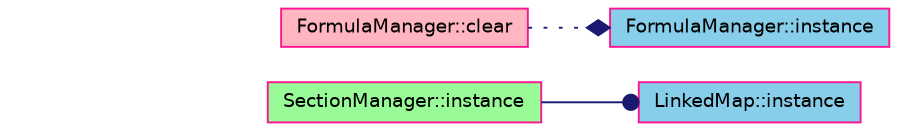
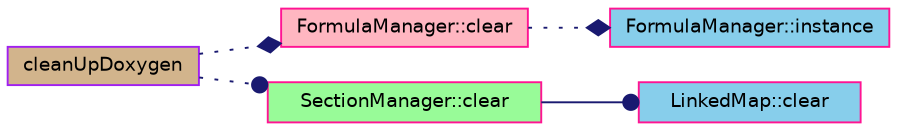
  digraph {
    rankdir=LR
    node [color=deeppink fillcolor=skyblue fontname=Helvetica fontsize=10 shape=record style=filled]
    edge [arrowhead=diamond color=midnightblue fontname=Helvetica fontsize=10 labelfontname=Helvetica labelfontsize=10 style=dotted]
+   n1 [color=purple fillcolor=tan fontcolor=black height=0.2 label=cleanUpDoxygen width=0.4]
    n2 [fillcolor=lightpink height=0.2 label="FormulaManager::clear" width=0.4]
-   n3 [fillcolor=palegreen height=0.2 label="SectionManager::instance" width=0.4]
+   n3 [fillcolor=palegreen height=0.2 label="SectionManager::clear" width=0.4]
    n4 [height=0.2 label="FormulaManager::instance" width=0.4]
-   n5 [height=0.2 label="LinkedMap::instance" width=0.4]
+   n5 [height=0.2 label="LinkedMap::clear" width=0.4]
+   n1 -> n2
+   n1 -> n3 [arrowhead=dot]
    n2 -> n4
    n3 -> n5 [arrowhead=dot style=solid]
  }
